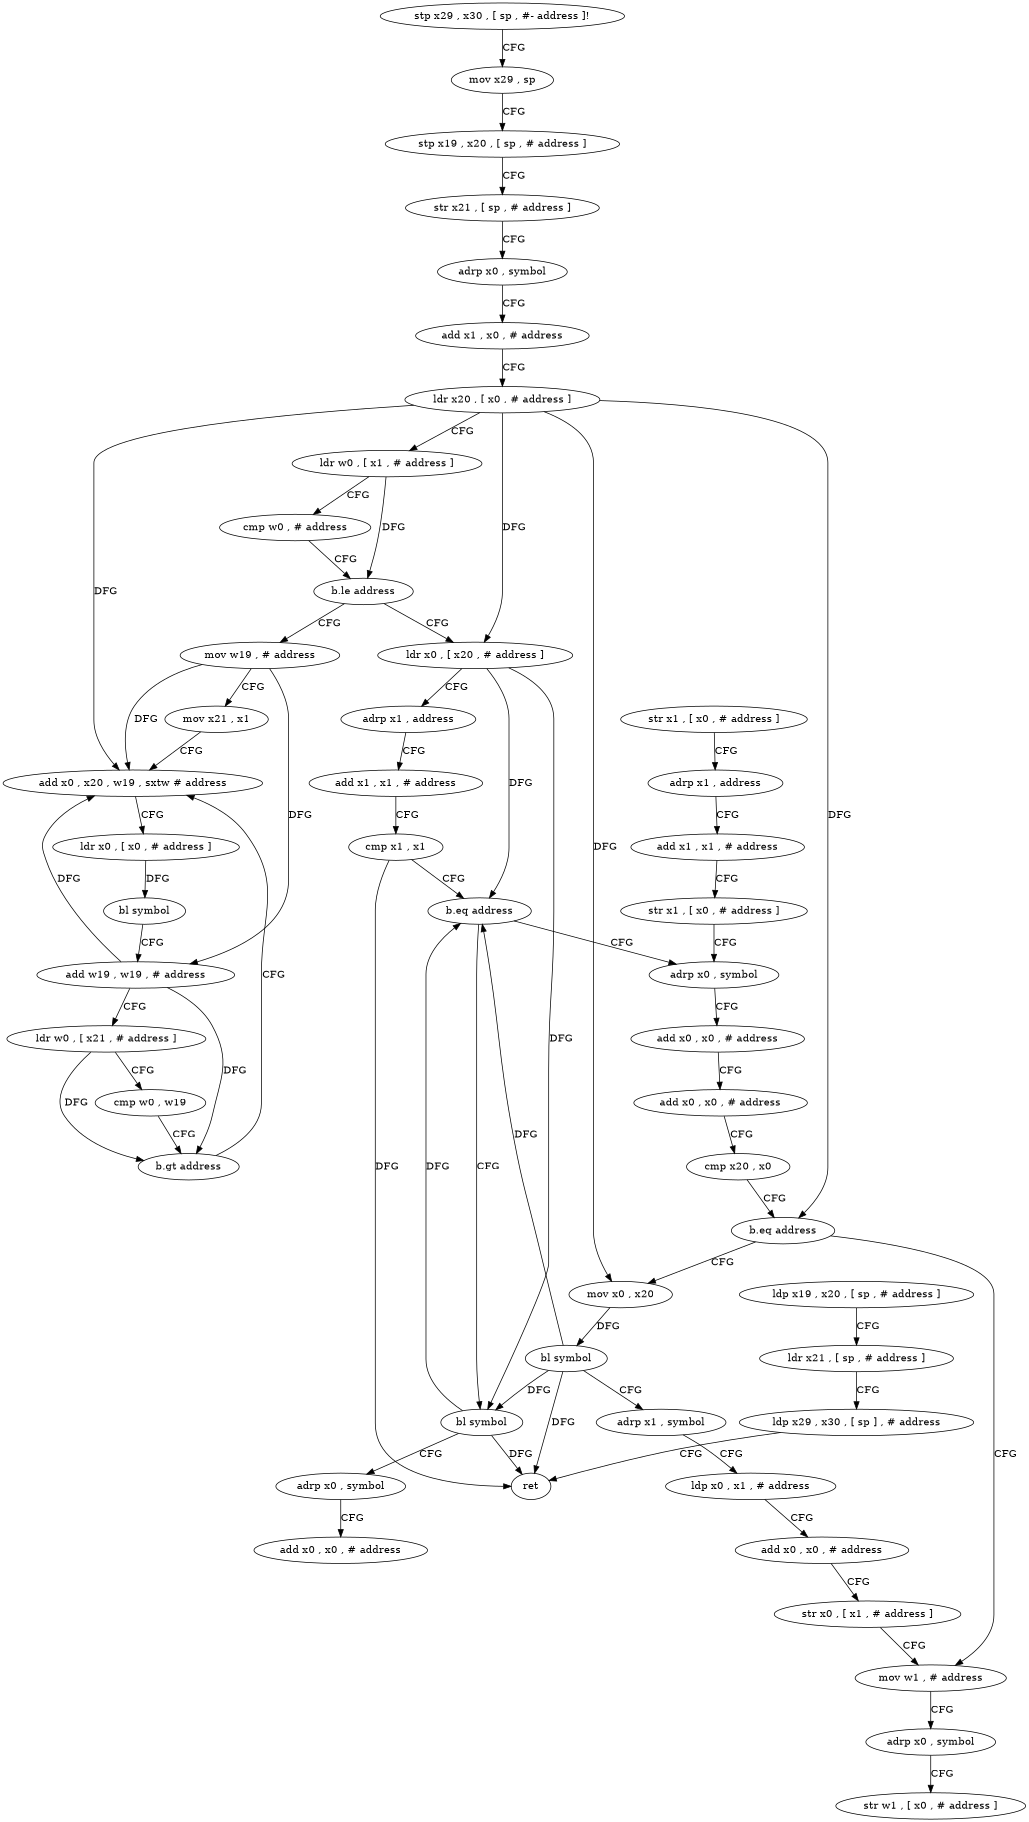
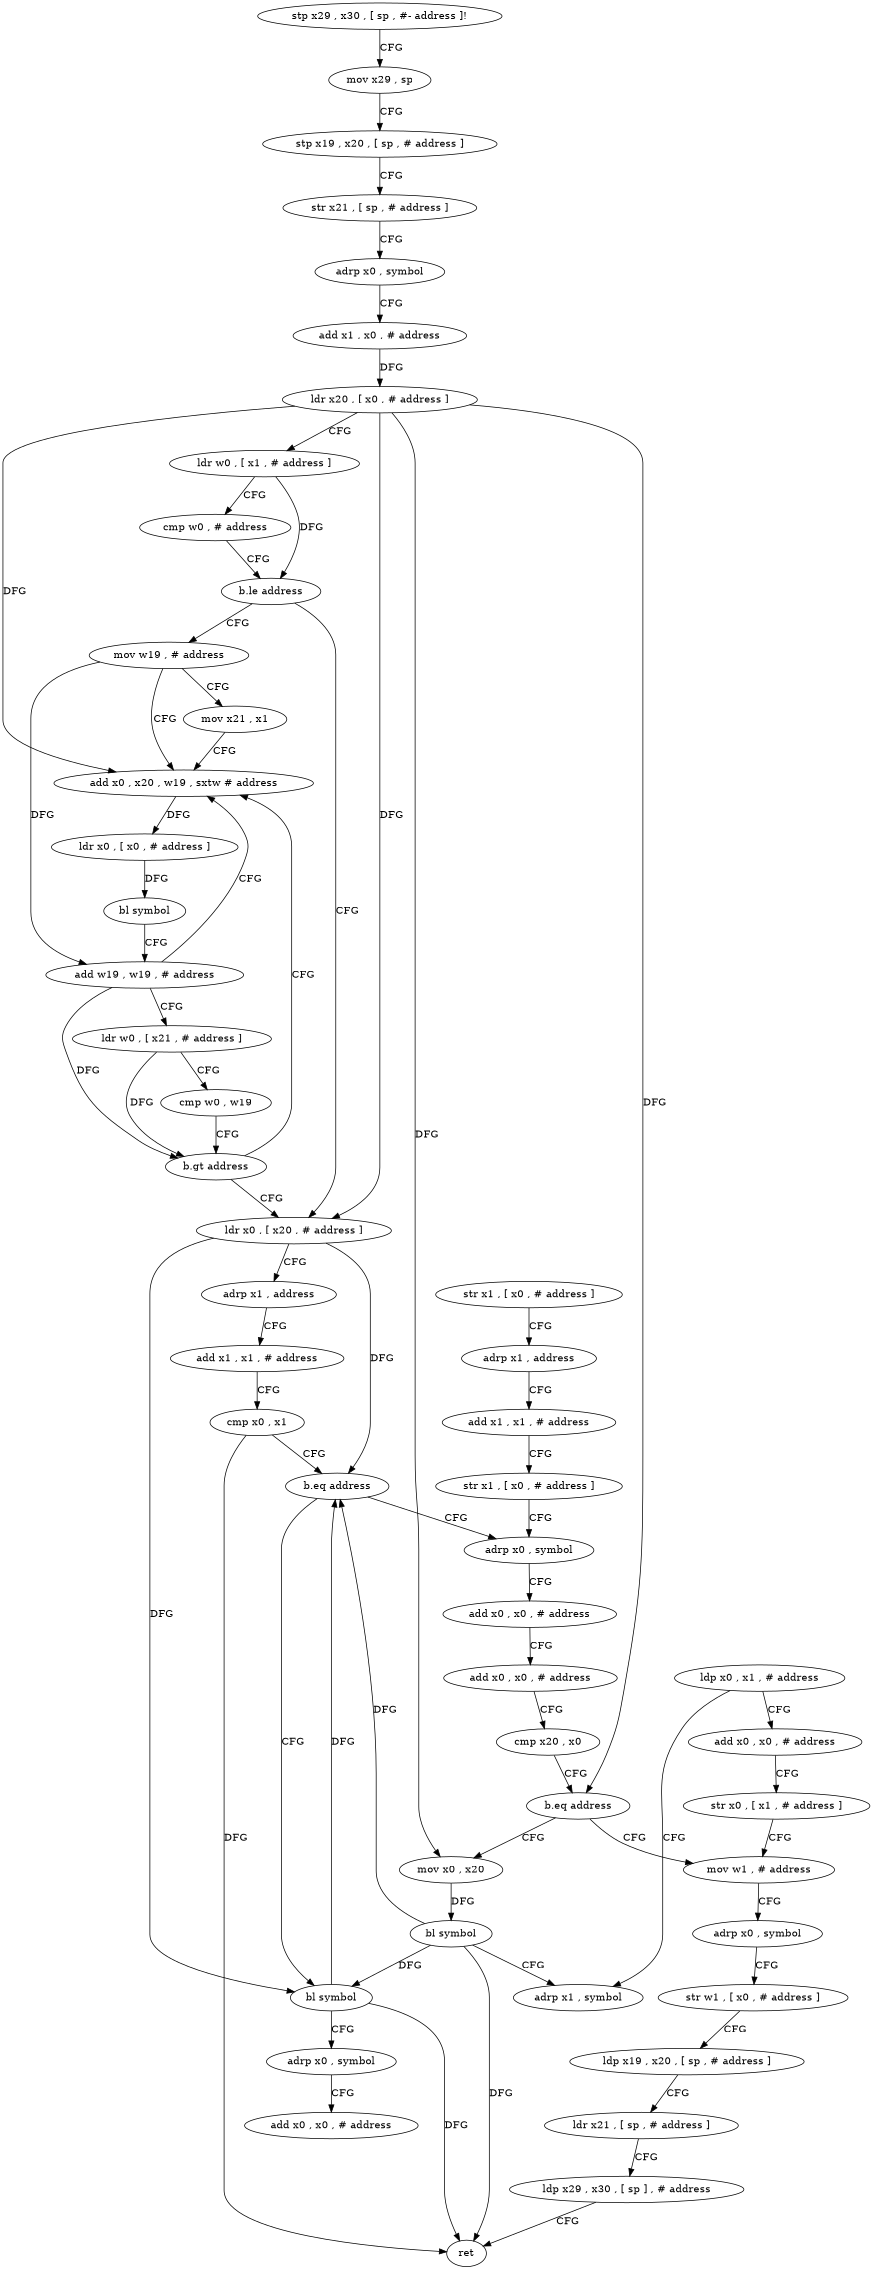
  digraph {
    n1 [label="stp x29 , x30 , [ sp , #- address ]!"]
    n2 [label="mov x29 , sp"]
    n3 [label="stp x19 , x20 , [ sp , # address ]"]
    n4 [label="str x21 , [ sp , # address ]"]
    n5 [label="adrp x0 , symbol"]
    n6 [label="add x1 , x0 , # address"]
    n7 [label="ldr x20 , [ x0 , # address ]"]
    n8 [label="ldr w0 , [ x1 , # address ]"]
    n9 [label="ldr x0 , [ x20 , # address ]"]
    n10 [label="add x0 , x20 , w19 , sxtw # address"]
    n11 [label="b.eq address"]
    n12 [label="mov x0 , x20"]
    n13 [label="cmp w0 , # address"]
    n14 [label="b.le address"]
    n15 [label="adrp x1 , address"]
    n16 [label="b.eq address"]
    n17 [label="bl symbol"]
    n18 [label="ldr x0 , [ x0 , # address ]"]
    n19 [label="mov w1 , # address"]
    n20 [label="bl symbol"]
    n21 [label="mov w19 , # address"]
    n22 [label="mov x21 , x1"]
    n23 [label="add w19 , w19 , # address"]
    n24 [label="add x1 , x1 , # address"]
    n25 [label="adrp x0 , symbol"]
    n26 [label=ret]
    n27 [label="adrp x0 , symbol"]
    n28 [label="b.gt address"]
    n29 [label="ldr w0 , [ x21 , # address ]"]
-   n30 [label="cmp x1 , x1"]
+   n30 [label="cmp x0 , x1"]
    n31 [label="add x0 , x0 , # address"]
    n32 [label="add x0 , x0 , # address"]
    n33 [label="add x0 , x0 , # address"]
    n34 [label="bl symbol"]
    n35 [label="cmp x20 , x0"]
    n36 [label="adrp x0 , symbol"]
    n37 [label="str w1 , [ x0 , # address ]"]
    n38 [label="adrp x1 , symbol"]
    n39 [label="str x1 , [ x0 , # address ]"]
    n40 [label="adrp x1 , address"]
    n41 [label="add x1 , x1 , # address"]
    n42 [label="str x1 , [ x0 , # address ]"]
    n43 [label="cmp w0 , w19"]
    n44 [label="ldp x19 , x20 , [ sp , # address ]"]
    n45 [label="ldr x21 , [ sp , # address ]"]
    n46 [label="ldp x29 , x30 , [ sp ] , # address"]
    n47 [label="ldp x0 , x1 , # address"]
    n48 [label="add x0 , x0 , # address"]
    n49 [label="str x0 , [ x1 , # address ]"]
    n1 -> n2 [label=CFG]
    n2 -> n3 [label=CFG]
    n3 -> n4 [label=CFG]
    n4 -> n5 [label=CFG]
    n5 -> n6 [label=CFG]
-   n6 -> n7 [label=CFG]
+   n6 -> n7 [label=DFG]
    n7 -> n8 [label=CFG]
    n7 -> n9 [label=DFG]
    n7 -> n10 [label=DFG]
    n7 -> n11 [label=DFG]
    n7 -> n12 [label=DFG]
    n8 -> n13 [label=CFG]
    n8 -> n14 [label=DFG]
    n9 -> n15 [label=CFG]
    n9 -> n16 [label=DFG]
    n9 -> n17 [label=DFG]
-   n10 -> n18 [label=CFG]
+   n10 -> n18 [label=DFG]
    n11 -> n12 [label=CFG]
    n11 -> n19 [label=CFG]
    n12 -> n20 [label=DFG]
    n13 -> n14 [label=CFG]
    n14 -> n9 [label=CFG]
    n14 -> n21 [label=CFG]
    n15 -> n24 [label=CFG]
    n16 -> n17 [label=CFG]
    n16 -> n25 [label=CFG]
    n17 -> n16 [label=DFG]
    n17 -> n26 [label=DFG]
    n17 -> n27 [label=CFG]
    n18 -> n34 [label=DFG]
    n19 -> n36 [label=CFG]
    n20 -> n16 [label=DFG]
    n20 -> n17 [label=DFG]
    n20 -> n26 [label=DFG]
    n20 -> n38 [label=CFG]
-   n21 -> n10 [label=DFG]
+   n21 -> n10 [label=CFG]
    n21 -> n22 [label=CFG]
    n21 -> n23 [label=DFG]
    n22 -> n10 [label=CFG]
-   n23 -> n10 [label=DFG]
+   n23 -> n10 [label=CFG]
    n23 -> n28 [label=DFG]
    n23 -> n29 [label=CFG]
    n24 -> n30 [label=CFG]
    n25 -> n31 [label=CFG]
    n27 -> n33 [label=CFG]
+   n28 -> n9 [label=CFG]
    n28 -> n10 [label=CFG]
    n29 -> n28 [label=DFG]
    n29 -> n43 [label=CFG]
    n30 -> n16 [label=CFG]
    n30 -> n26 [label=DFG]
    n31 -> n32 [label=CFG]
    n32 -> n35 [label=CFG]
    n34 -> n23 [label=CFG]
    n35 -> n11 [label=CFG]
    n36 -> n37 [label=CFG]
-   n38 -> n47 [label=CFG]
+   n37 -> n44 [label=CFG]
+   n47 -> n38 [label=CFG]
    n39 -> n40 [label=CFG]
    n40 -> n41 [label=CFG]
    n41 -> n42 [label=CFG]
    n42 -> n25 [label=CFG]
    n43 -> n28 [label=CFG]
    n44 -> n45 [label=CFG]
    n45 -> n46 [label=CFG]
    n46 -> n26 [label=CFG]
    n47 -> n48 [label=CFG]
    n48 -> n49 [label=CFG]
    n49 -> n19 [label=CFG]
  }
